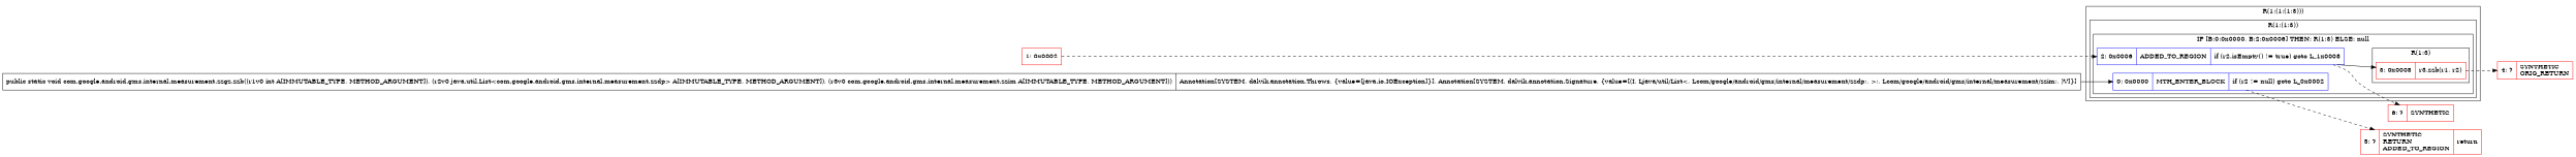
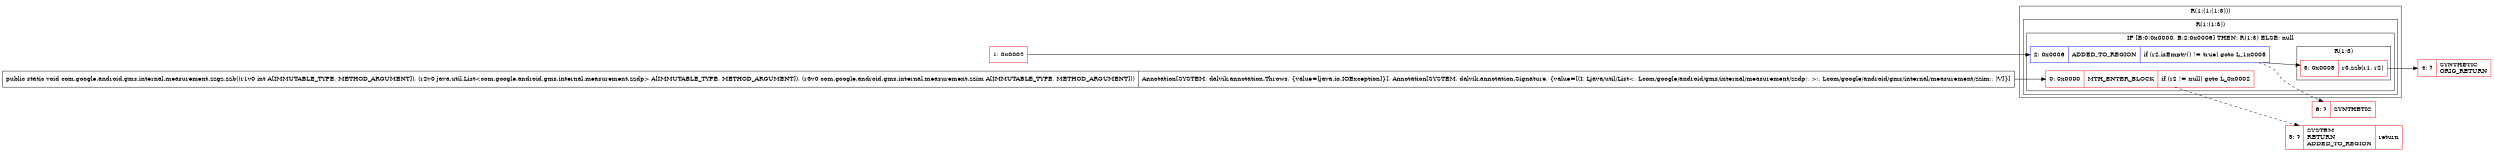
  digraph {
    rankdir=LR
    node [color=red shape=record]
    n1 [label="{3\:\ 0x0008|r3.zzb(r1, r2)\l}"]
-   n2 [color=blue label="{0\:\ 0x0000|MTH_ENTER_BLOCK\l|if (r2 != null) goto L_0x0002\l}"]
+   n2 [label="{0\:\ 0x0000|MTH_ENTER_BLOCK\l|if (r2 != null) goto L_0x0002\l}"]
    n3 [color=blue label="{2\:\ 0x0006|ADDED_TO_REGION\l|if (r2.isEmpty() != true) goto L_1x0008\l}"]
    n4 [label="{4\:\ ?|SYNTHETIC\lORIG_RETURN\l}"]
-   n5 [label="{5\:\ ?|SYNTHETIC\lRETURN\lADDED_TO_REGION\l|return\l}"]
+   n5 [label="{5\:\ ?|SYSTEM\lRETURN\lADDED_TO_REGION\l|return\l}"]
    n6 [label="{6\:\ ?|SYNTHETIC\l}"]
    n7 [label="{1\:\ 0x0002}"]
    n8 [label="{public static void com.google.android.gms.internal.measurement.zzgz.zzb((r1v0 int A[IMMUTABLE_TYPE, METHOD_ARGUMENT]), (r2v0 java.util.List\<com.google.android.gms.internal.measurement.zzdp\> A[IMMUTABLE_TYPE, METHOD_ARGUMENT]), (r3v0 com.google.android.gms.internal.measurement.zzim A[IMMUTABLE_TYPE, METHOD_ARGUMENT]))  | Annotation[SYSTEM, dalvik.annotation.Throws, \{value=[java.io.IOException]\}], Annotation[SYSTEM, dalvik.annotation.Signature, \{value=[(I, Ljava\/util\/List\<, Lcom\/google\/android\/gms\/internal\/measurement\/zzdp;, \>;, Lcom\/google\/android\/gms\/internal\/measurement\/zzim;, )V]\}]\l}" color=""]
    subgraph cluster_1 {
      label="R(1:(1:(1:3)))"
      subgraph cluster_2 {
        label="R(1:(1:3))"
        subgraph cluster_3 {
          label="IF [B:0:0x0000, B:2:0x0006] THEN: R(1:3) ELSE: null"
          n2
          n3
          subgraph cluster_4 {
            label="R(1:3)"
            n1
          }
        }
      }
    }
-   n1 -> n4 [style=dashed]
+   n1 -> n4
    n2 -> n5 [style=dashed]
    n3 -> n1
    n3 -> n6 [style=dashed]
-   n7 -> n3 [style=dashed]
+   n7 -> n3
    n8 -> n2
  }
